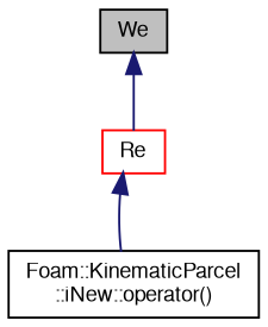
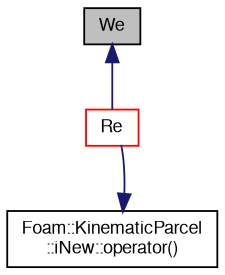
  digraph {
    rankdir=TB
    node [color=black fontname=FreeSans fontsize=10 shape=record]
    edge [color=midnightblue dir=back fontname=FreeSans fontsize=10 labelfontname=FreeSans labelfontsize=10 style=solid]
    n1 [fillcolor=grey75 fontcolor=black height=0.2 label=We style=filled width=0.4]
    n2 [color=red height=0.2 label=Re width=0.4]
    n3 [height=0.2 label="Foam::KinematicParcel\l::iNew::operator()" width=0.4]
    n1 -> n2
-   n2 -> n3
+   n3 -> n2
  }
